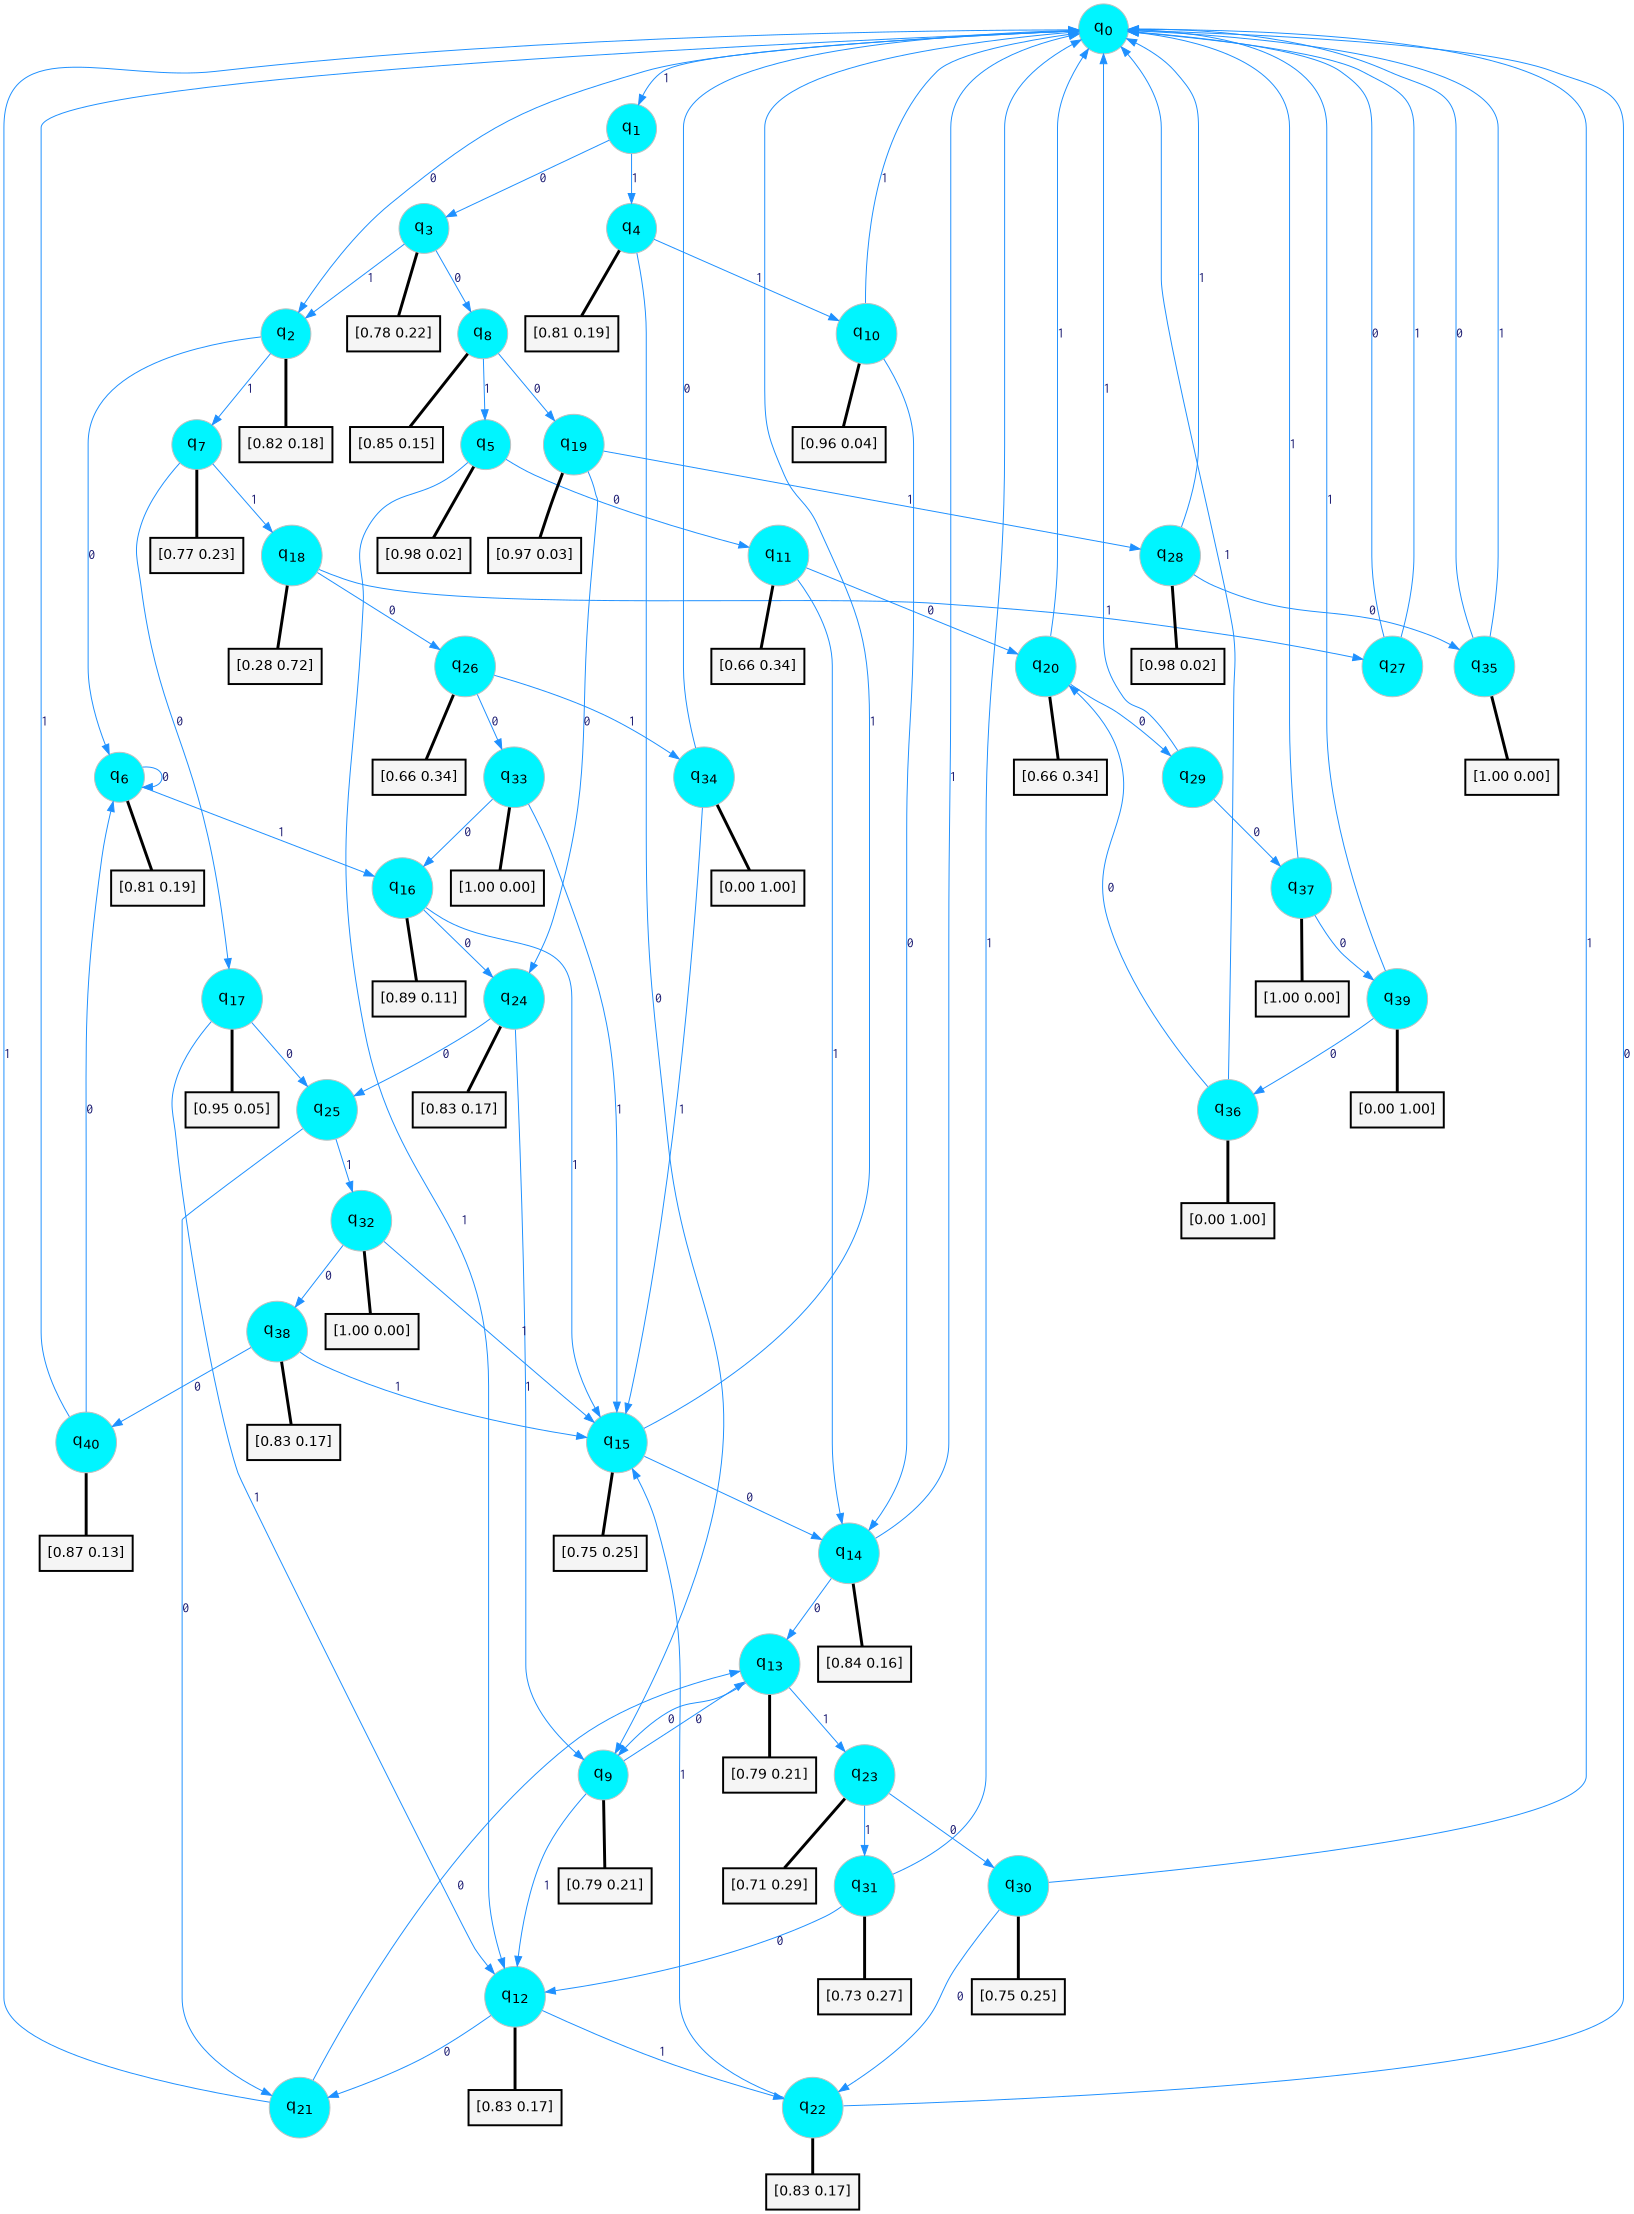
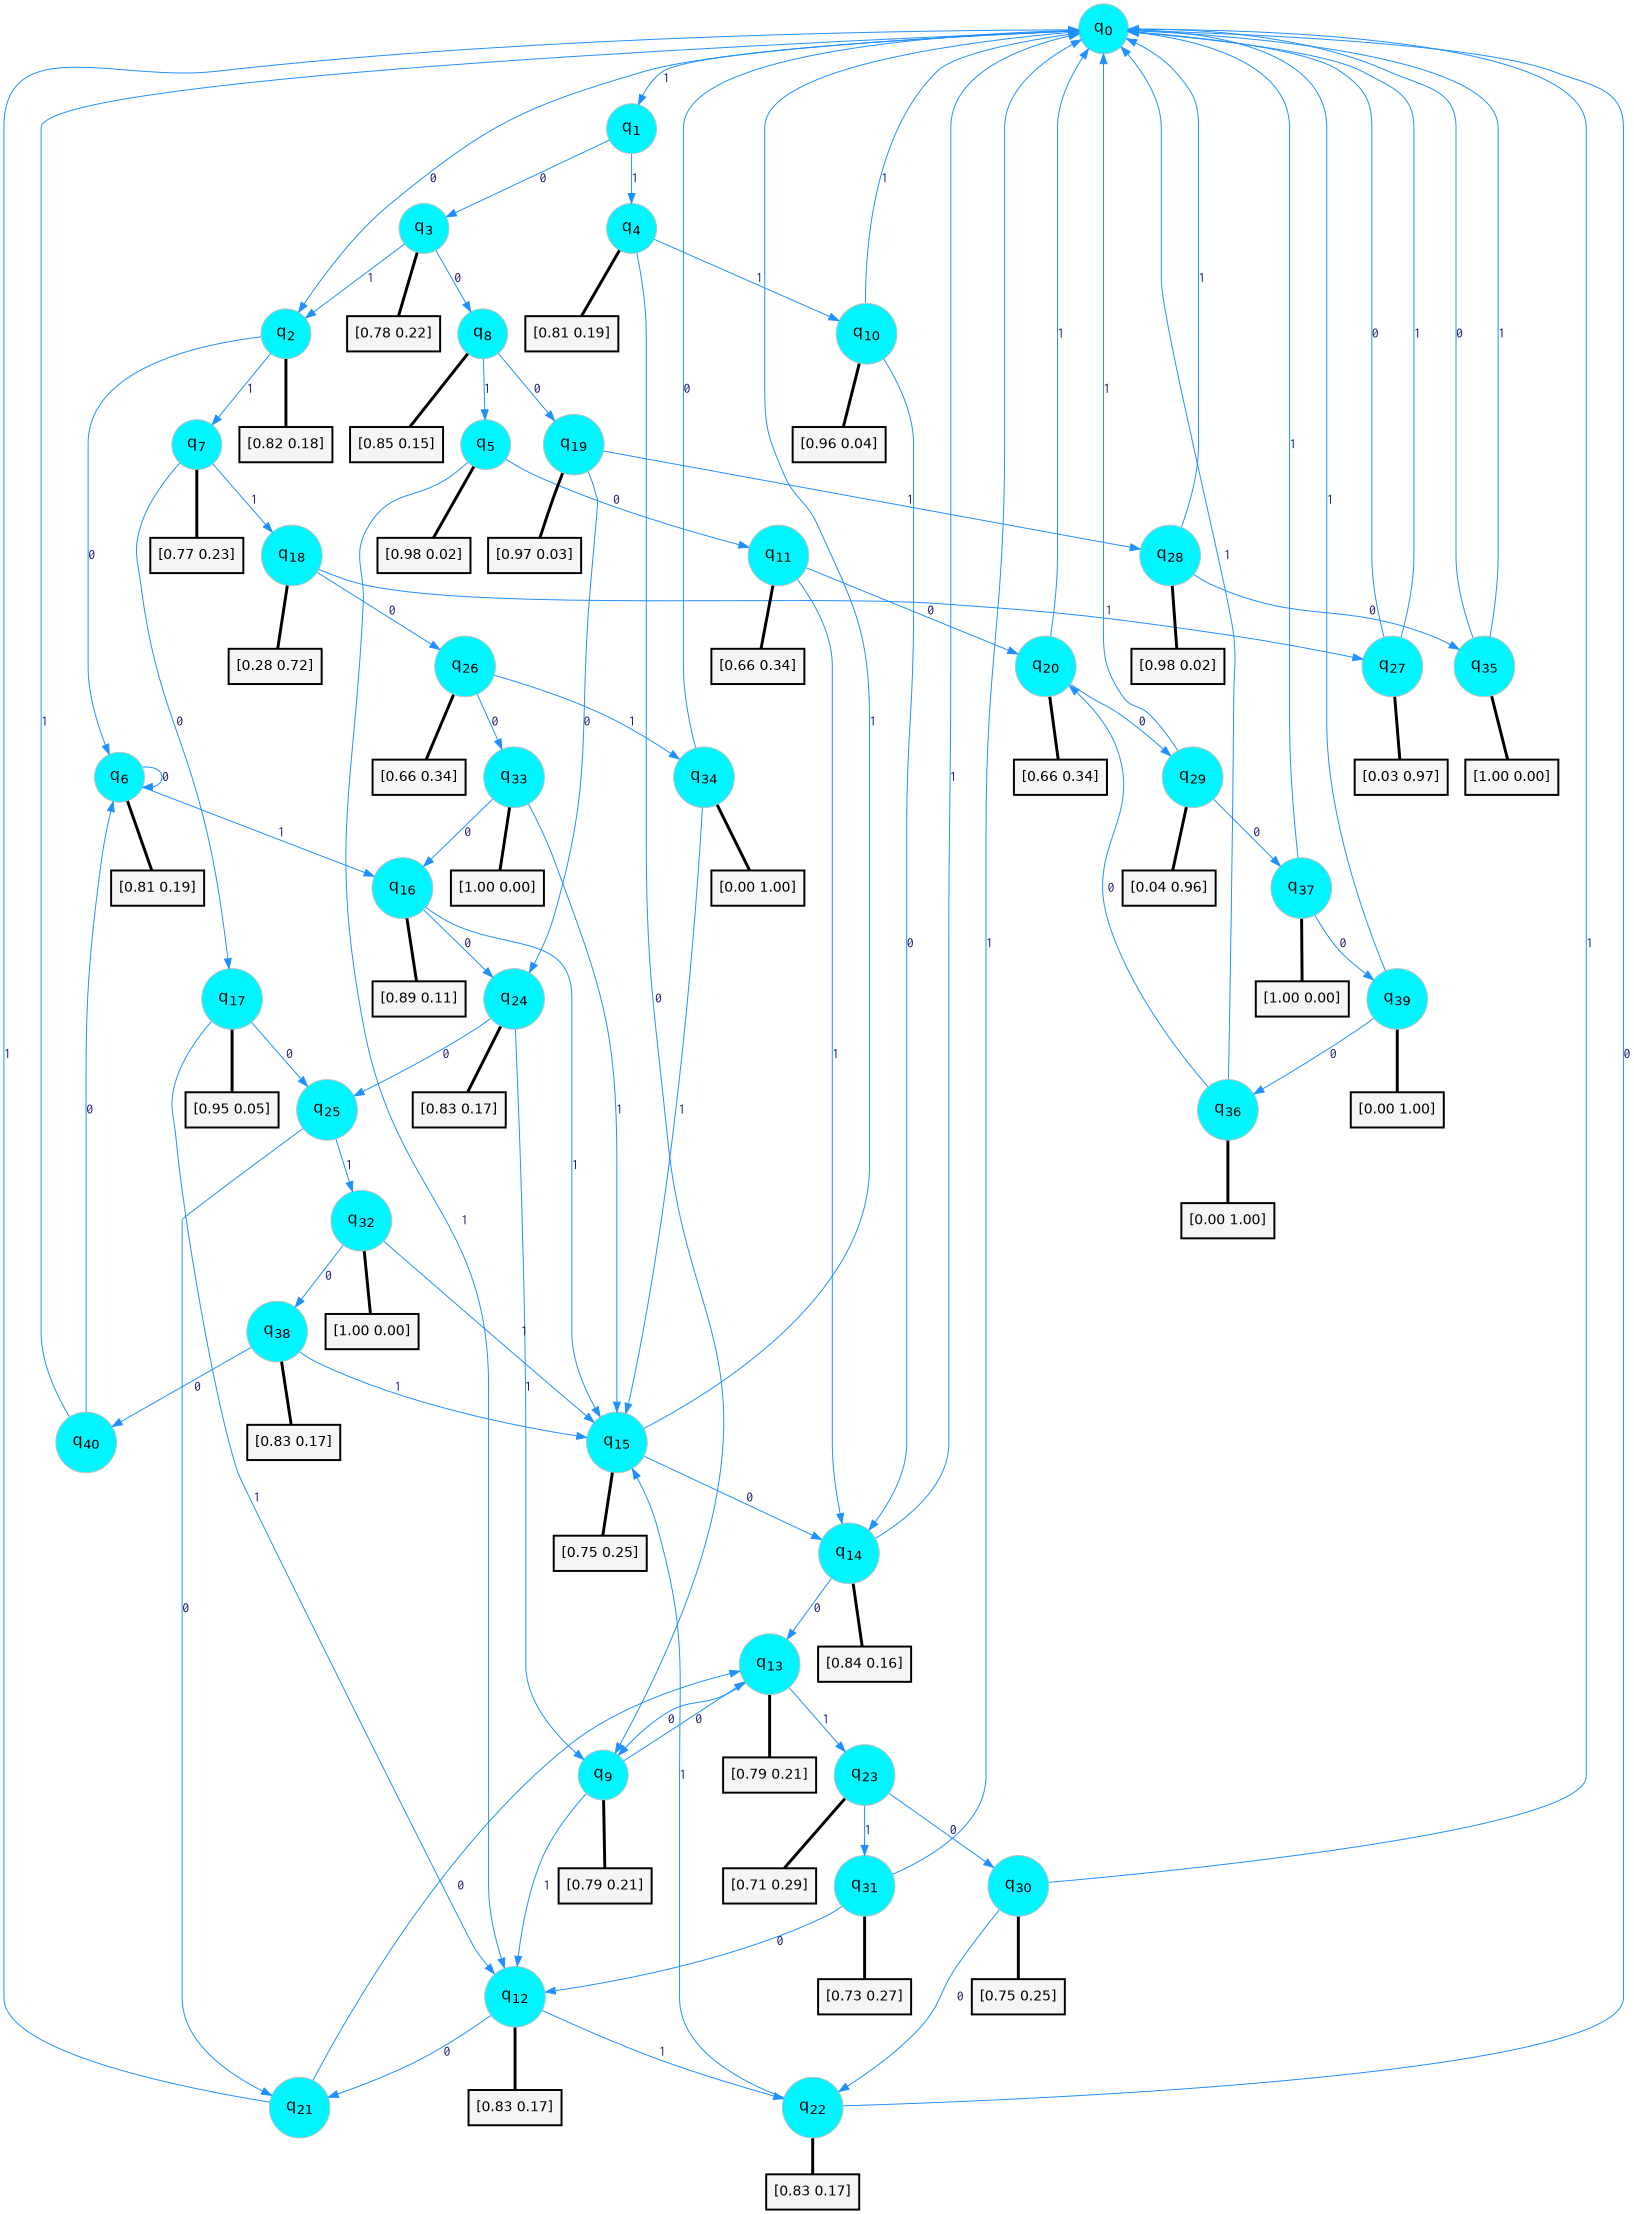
  digraph {
    rankdir=TD
    node [color=gray fillcolor=turquoise1 fontcolor=black fontname=Helvetica fontsize=16 fontweight=bold shape=circle style=filled]
    edge [arrowsize=1 color=dodgerblue1 fontcolor=midnightblue fontname=courier fontweight=bold penwidth=1 style=solid weight=20]
    n1 [label=<q<SUB>0</SUB>>]
    n2 [label=<q<SUB>1</SUB>>]
    n3 [label=<q<SUB>2</SUB>>]
    n4 [label=<q<SUB>3</SUB>>]
    n5 [label=<q<SUB>4</SUB>>]
    n6 [label=<q<SUB>6</SUB>>]
    n7 [label=<q<SUB>7</SUB>>]
    n8 [color=black fillcolor=whitesmoke fontsize=14 label="[0.82 0.18]" penwidth=2 shape=box]
    n9 [label=<q<SUB>8</SUB>>]
    n10 [color=black fillcolor=whitesmoke fontsize=14 label="[0.78 0.22]" penwidth=2 shape=box]
    n11 [label=<q<SUB>9</SUB>>]
    n12 [label=<q<SUB>10</SUB>>]
    n13 [color=black fillcolor=whitesmoke fontsize=14 label="[0.81 0.19]" penwidth=2 shape=box]
    n14 [label=<q<SUB>16</SUB>>]
    n15 [color=black fillcolor=whitesmoke fontsize=14 label="[0.81 0.19]" penwidth=2 shape=box]
    n16 [label=<q<SUB>17</SUB>>]
    n17 [label=<q<SUB>18</SUB>>]
    n18 [color=black fillcolor=whitesmoke fontsize=14 label="[0.77 0.23]" penwidth=2 shape=box]
    n19 [label=<q<SUB>5</SUB>>]
    n20 [label=<q<SUB>19</SUB>>]
    n21 [color=black fillcolor=whitesmoke fontsize=14 label="[0.85 0.15]" penwidth=2 shape=box]
    n22 [label=<q<SUB>12</SUB>>]
    n23 [label=<q<SUB>13</SUB>>]
    n24 [color=black fillcolor=whitesmoke fontsize=14 label="[0.79 0.21]" penwidth=2 shape=box]
    n25 [label=<q<SUB>14</SUB>>]
    n26 [color=black fillcolor=whitesmoke fontsize=14 label="[0.96 0.04]" penwidth=2 shape=box]
    n27 [label=<q<SUB>11</SUB>>]
    n28 [color=black fillcolor=whitesmoke fontsize=14 label="[0.98 0.02]" penwidth=2 shape=box]
    n29 [label=<q<SUB>20</SUB>>]
    n30 [color=black fillcolor=whitesmoke fontsize=14 label="[0.66 0.34]" penwidth=2 shape=box]
    n31 [label=<q<SUB>21</SUB>>]
    n32 [label=<q<SUB>22</SUB>>]
    n33 [color=black fillcolor=whitesmoke fontsize=14 label="[0.83 0.17]" penwidth=2 shape=box]
    n34 [label=<q<SUB>15</SUB>>]
    n35 [label=<q<SUB>24</SUB>>]
    n36 [color=black fillcolor=whitesmoke fontsize=14 label="[0.89 0.11]" penwidth=2 shape=box]
    n37 [label=<q<SUB>25</SUB>>]
    n38 [color=black fillcolor=whitesmoke fontsize=14 label="[0.95 0.05]" penwidth=2 shape=box]
    n39 [label=<q<SUB>26</SUB>>]
    n40 [label=<q<SUB>27</SUB>>]
    n41 [color=black fillcolor=whitesmoke fontsize=14 label="[0.28 0.72]" penwidth=2 shape=box]
    n42 [label=<q<SUB>28</SUB>>]
    n43 [color=black fillcolor=whitesmoke fontsize=14 label="[0.97 0.03]" penwidth=2 shape=box]
    n44 [label=<q<SUB>23</SUB>>]
    n45 [color=black fillcolor=whitesmoke fontsize=14 label="[0.79 0.21]" penwidth=2 shape=box]
    n46 [color=black fillcolor=whitesmoke fontsize=14 label="[0.84 0.16]" penwidth=2 shape=box]
    n47 [label=<q<SUB>29</SUB>>]
    n48 [color=black fillcolor=whitesmoke fontsize=14 label="[0.66 0.34]" penwidth=2 shape=box]
    n49 [color=black fillcolor=whitesmoke fontsize=14 label="[0.83 0.17]" penwidth=2 shape=box]
    n50 [label=<q<SUB>30</SUB>>]
    n51 [label=<q<SUB>31</SUB>>]
    n52 [color=black fillcolor=whitesmoke fontsize=14 label="[0.71 0.29]" penwidth=2 shape=box]
    n53 [color=black fillcolor=whitesmoke fontsize=14 label="[0.75 0.25]" penwidth=2 shape=box]
    n54 [color=black fillcolor=whitesmoke fontsize=14 label="[0.83 0.17]" penwidth=2 shape=box]
    n55 [label=<q<SUB>32</SUB>>]
    n56 [label=<q<SUB>33</SUB>>]
    n57 [label=<q<SUB>34</SUB>>]
    n58 [color=black fillcolor=whitesmoke fontsize=14 label="[0.66 0.34]" penwidth=2 shape=box]
+   n59 [color=black fillcolor=whitesmoke fontsize=14 label="[0.03 0.97]" penwidth=2 shape=box]
    n60 [label=<q<SUB>35</SUB>>]
    n61 [color=black fillcolor=whitesmoke fontsize=14 label="[0.98 0.02]" penwidth=2 shape=box]
    n62 [label=<q<SUB>37</SUB>>]
+   n63 [color=black fillcolor=whitesmoke fontsize=14 label="[0.04 0.96]" penwidth=2 shape=box]
    n64 [color=black fillcolor=whitesmoke fontsize=14 label="[0.75 0.25]" penwidth=2 shape=box]
    n65 [color=black fillcolor=whitesmoke fontsize=14 label="[0.73 0.27]" penwidth=2 shape=box]
    n66 [label=<q<SUB>38</SUB>>]
    n67 [color=black fillcolor=whitesmoke fontsize=14 label="[1.00 0.00]" penwidth=2 shape=box]
    n68 [color=black fillcolor=whitesmoke fontsize=14 label="[1.00 0.00]" penwidth=2 shape=box]
    n69 [color=black fillcolor=whitesmoke fontsize=14 label="[0.00 1.00]" penwidth=2 shape=box]
    n70 [color=black fillcolor=whitesmoke fontsize=14 label="[1.00 0.00]" penwidth=2 shape=box]
    n71 [label=<q<SUB>39</SUB>>]
    n72 [color=black fillcolor=whitesmoke fontsize=14 label="[1.00 0.00]" penwidth=2 shape=box]
    n73 [label=<q<SUB>40</SUB>>]
    n74 [color=black fillcolor=whitesmoke fontsize=14 label="[0.83 0.17]" penwidth=2 shape=box]
    n75 [label=<q<SUB>36</SUB>>]
    n76 [color=black fillcolor=whitesmoke fontsize=14 label="[0.00 1.00]" penwidth=2 shape=box]
    n77 [color=black fillcolor=whitesmoke fontsize=14 label="[0.00 1.00]" penwidth=2 shape=box]
-   n78 [color=black fillcolor=whitesmoke fontsize=14 label="[0.87 0.13]" penwidth=2 shape=box]
    n1 -> n2 [label=1]
    n1 -> n3 [label=0]
    n2 -> n4 [label=0]
    n2 -> n5 [label=1]
    n3 -> n6 [label=0]
    n3 -> n7 [label=1]
    n3 -> n8 [arrowhead=none color=black penwidth=3]
    n4 -> n3 [label=1]
    n4 -> n9 [label=0]
    n4 -> n10 [arrowhead=none color=black penwidth=3]
    n5 -> n11 [label=0]
    n5 -> n12 [label=1]
    n5 -> n13 [arrowhead=none color=black penwidth=3]
    n6 -> n6 [label=0]
    n6 -> n14 [label=1]
    n6 -> n15 [arrowhead=none color=black penwidth=3]
    n7 -> n16 [label=0]
    n7 -> n17 [label=1]
    n7 -> n18 [arrowhead=none color=black penwidth=3]
    n9 -> n19 [label=1]
    n9 -> n20 [label=0]
    n9 -> n21 [arrowhead=none color=black penwidth=3]
    n11 -> n22 [label=1]
    n11 -> n23 [label=0]
    n11 -> n24 [arrowhead=none color=black penwidth=3]
    n12 -> n1 [label=1]
    n12 -> n25 [label=0]
    n12 -> n26 [arrowhead=none color=black penwidth=3]
    n14 -> n34 [label=1]
    n14 -> n35 [label=0]
    n14 -> n36 [arrowhead=none color=black penwidth=3]
    n16 -> n22 [label=1]
    n16 -> n37 [label=0]
    n16 -> n38 [arrowhead=none color=black penwidth=3]
    n17 -> n39 [label=0]
    n17 -> n40 [label=1]
    n17 -> n41 [arrowhead=none color=black penwidth=3]
    n19 -> n22 [label=1]
    n19 -> n27 [label=0]
    n19 -> n28 [arrowhead=none color=black penwidth=3]
    n20 -> n35 [label=0]
    n20 -> n42 [label=1]
    n20 -> n43 [arrowhead=none color=black penwidth=3]
    n22 -> n31 [label=0]
    n22 -> n32 [label=1]
    n22 -> n33 [arrowhead=none color=black penwidth=3]
    n23 -> n11 [label=0]
    n23 -> n44 [label=1]
    n23 -> n45 [arrowhead=none color=black penwidth=3]
    n25 -> n1 [label=1]
    n25 -> n23 [label=0]
    n25 -> n46 [arrowhead=none color=black penwidth=3]
    n27 -> n25 [label=1]
    n27 -> n29 [label=0]
    n27 -> n30 [arrowhead=none color=black penwidth=3]
    n29 -> n1 [label=1]
    n29 -> n47 [label=0]
    n29 -> n48 [arrowhead=none color=black penwidth=3]
    n31 -> n1 [label=1]
    n31 -> n23 [label=0]
    n32 -> n1 [label=0]
    n32 -> n34 [label=1]
    n32 -> n49 [arrowhead=none color=black penwidth=3]
    n34 -> n1 [label=1]
    n34 -> n25 [label=0]
    n34 -> n53 [arrowhead=none color=black penwidth=3]
    n35 -> n11 [label=1]
    n35 -> n37 [label=0]
    n35 -> n54 [arrowhead=none color=black penwidth=3]
    n37 -> n31 [label=0]
    n37 -> n55 [label=1]
    n39 -> n56 [label=0]
    n39 -> n57 [label=1]
    n39 -> n58 [arrowhead=none color=black penwidth=3]
    n40 -> n1 [label=0]
    n40 -> n1 [label=1]
+   n40 -> n59 [arrowhead=none color=black penwidth=3]
    n42 -> n1 [label=1]
    n42 -> n60 [label=0]
    n42 -> n61 [arrowhead=none color=black penwidth=3]
    n44 -> n50 [label=0]
    n44 -> n51 [label=1]
    n44 -> n52 [arrowhead=none color=black penwidth=3]
    n47 -> n1 [label=1]
    n47 -> n62 [label=0]
+   n47 -> n63 [arrowhead=none color=black penwidth=3]
    n50 -> n1 [label=1]
    n50 -> n32 [label=0]
    n50 -> n64 [arrowhead=none color=black penwidth=3]
    n51 -> n1 [label=1]
    n51 -> n22 [label=0]
    n51 -> n65 [arrowhead=none color=black penwidth=3]
    n55 -> n34 [label=1]
    n55 -> n66 [label=0]
    n55 -> n67 [arrowhead=none color=black penwidth=3]
    n56 -> n14 [label=0]
    n56 -> n34 [label=1]
    n56 -> n68 [arrowhead=none color=black penwidth=3]
    n57 -> n1 [label=0]
    n57 -> n34 [label=1]
    n57 -> n69 [arrowhead=none color=black penwidth=3]
    n60 -> n1 [label=0]
    n60 -> n1 [label=1]
    n60 -> n70 [arrowhead=none color=black penwidth=3]
    n62 -> n1 [label=1]
    n62 -> n71 [label=0]
    n62 -> n72 [arrowhead=none color=black penwidth=3]
    n66 -> n34 [label=1]
    n66 -> n73 [label=0]
    n66 -> n74 [arrowhead=none color=black penwidth=3]
    n71 -> n1 [label=1]
    n71 -> n75 [label=0]
    n71 -> n77 [arrowhead=none color=black penwidth=3]
    n73 -> n1 [label=1]
    n73 -> n6 [label=0]
-   n73 -> n78 [arrowhead=none color=black penwidth=3]
    n75 -> n1 [label=1]
    n75 -> n29 [label=0]
    n75 -> n76 [arrowhead=none color=black penwidth=3]
  }
